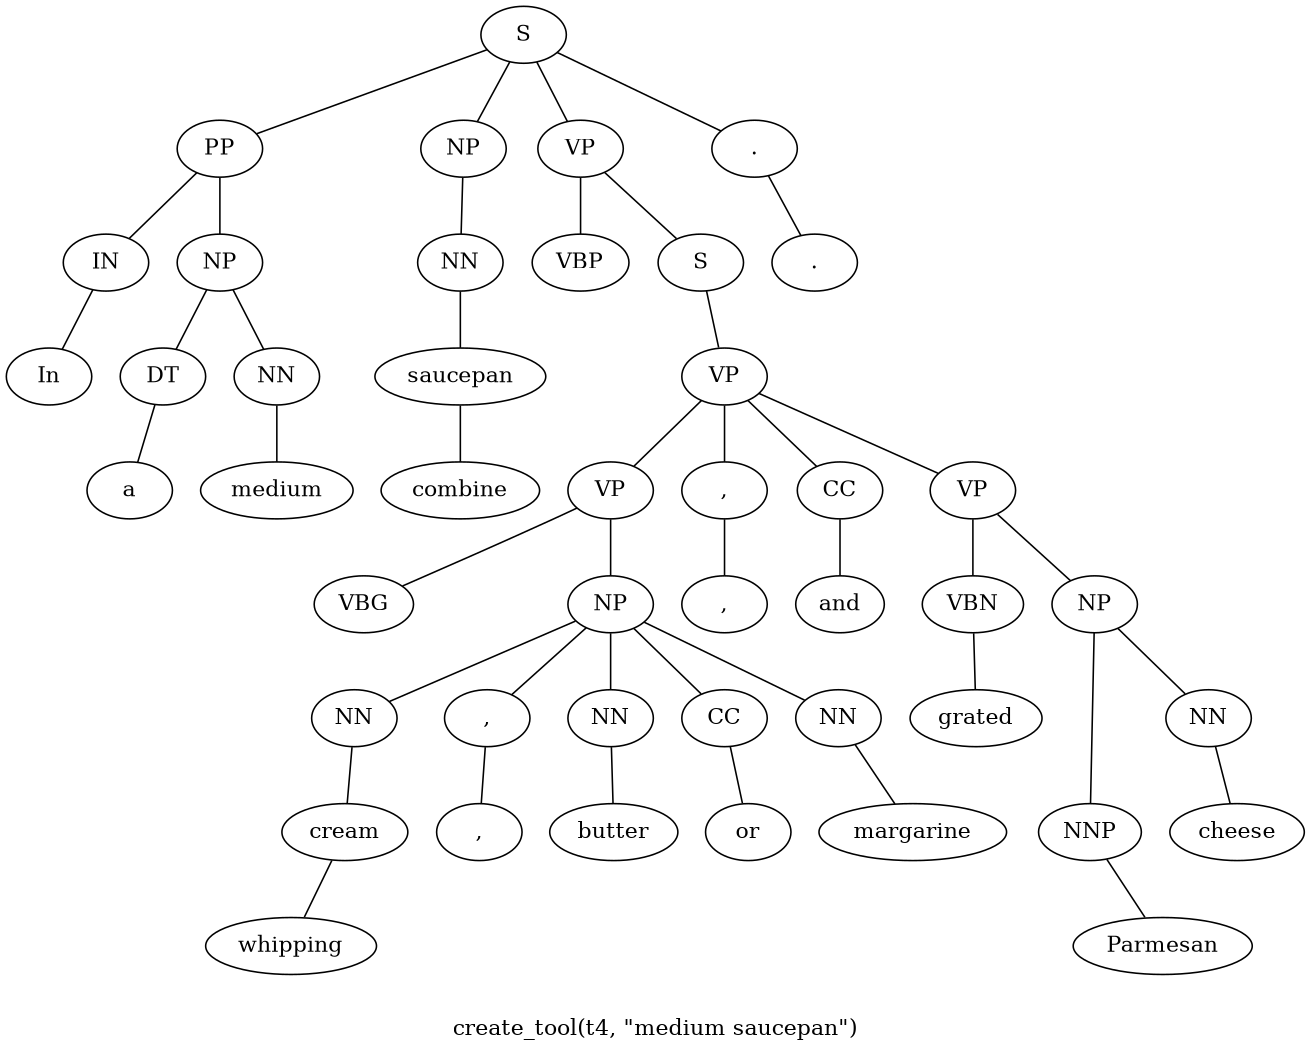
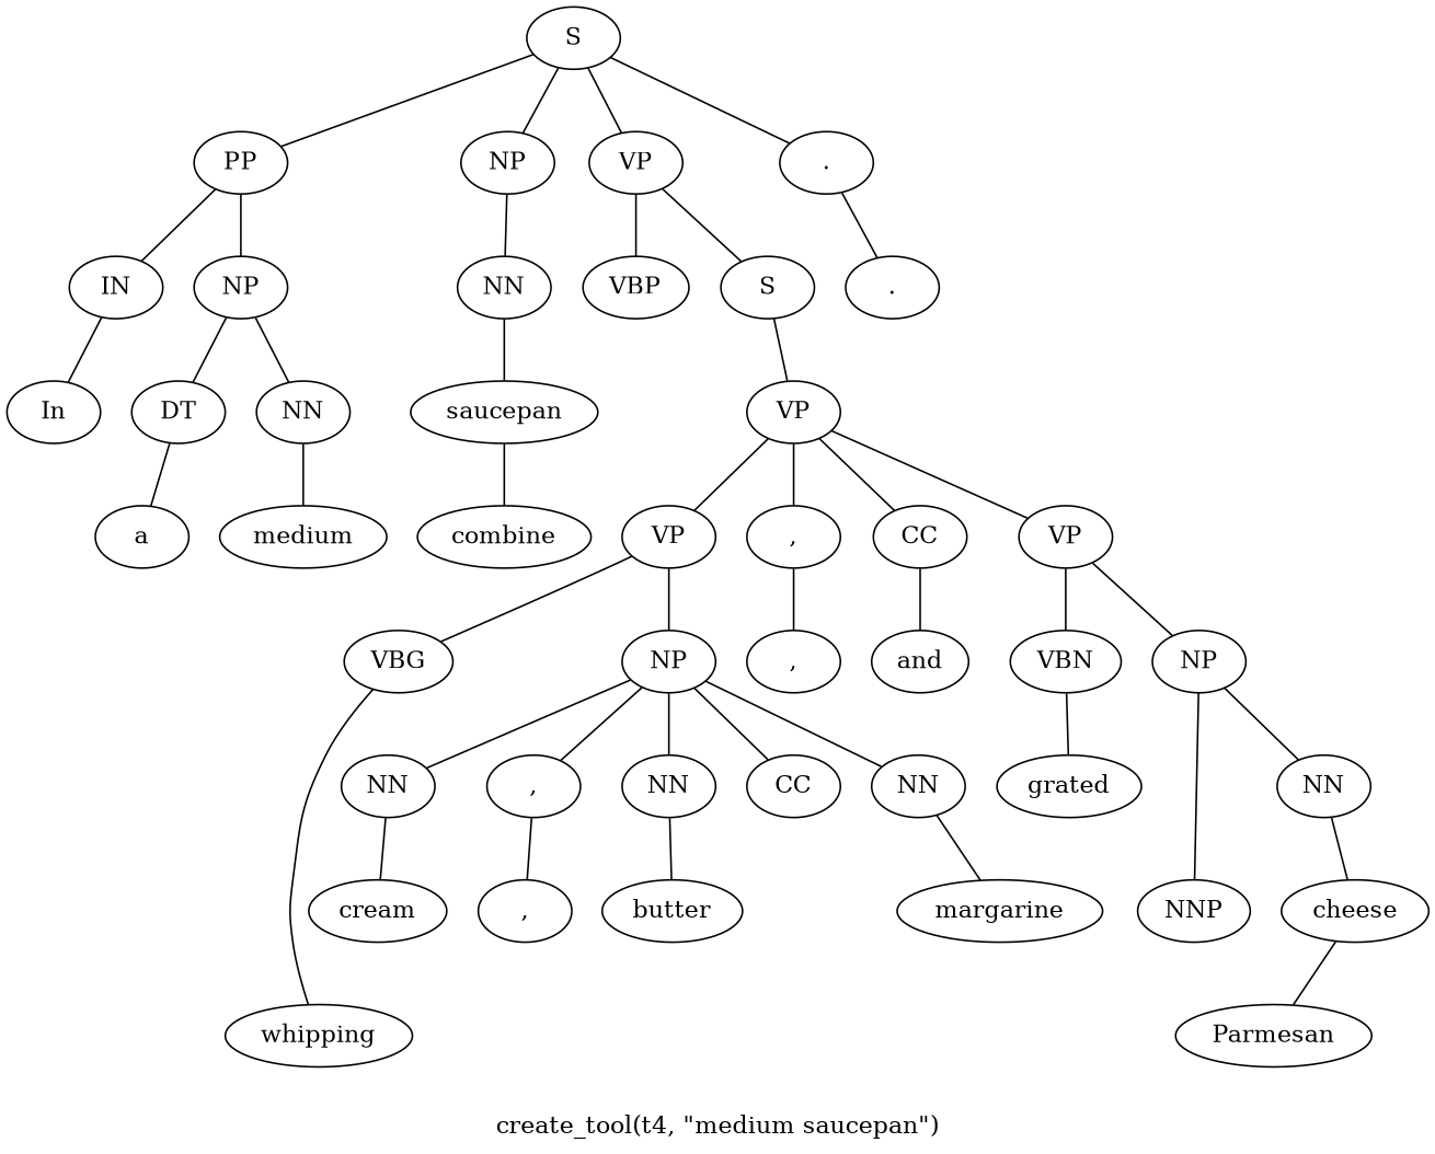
  graph {
    label="create_tool(t4, \"medium saucepan\")"
    n1 [label=S]
    n2 [label=PP]
    n3 [label=NP]
    n4 [label=VP]
    n5 [label="."]
    n6 [label=IN]
    n7 [label=NP]
    n8 [label=NN]
    n9 [label=VBP]
    n10 [label=S]
    n11 [label="."]
    n12 [label=In]
    n13 [label=DT]
    n14 [label=NN]
    n15 [label=a]
    n16 [label=medium]
    n17 [label=saucepan]
    n18 [label=combine]
    n19 [label=VP]
    n20 [label=VP]
    n21 [label=","]
    n22 [label=CC]
    n23 [label=VP]
    n24 [label=VBG]
    n25 [label=NP]
    n26 [label=","]
    n27 [label=and]
    n28 [label=VBN]
    n29 [label=NP]
    n30 [label=whipping]
    n31 [label=NN]
    n32 [label=","]
    n33 [label=NN]
    n34 [label=CC]
    n35 [label=NN]
    n36 [label=cream]
    n37 [label=","]
    n38 [label=butter]
-   n39 [label=or]
    n40 [label=margarine]
    n41 [label=grated]
    n42 [label=NNP]
    n43 [label=NN]
    n44 [label=Parmesan]
    n45 [label=cheese]
    n1 -- n2
    n1 -- n3
    n1 -- n4
    n1 -- n5
    n2 -- n6
    n2 -- n7
    n3 -- n8
    n4 -- n9
    n4 -- n10
    n5 -- n11
    n6 -- n12
    n7 -- n13
    n7 -- n14
    n8 -- n17
    n10 -- n19
    n13 -- n15
    n14 -- n16
    n17 -- n18
    n19 -- n20
    n19 -- n21
    n19 -- n22
    n19 -- n23
    n20 -- n24
    n20 -- n25
    n21 -- n26
    n22 -- n27
    n23 -- n28
    n23 -- n29
-   n36 -- n30
+   n24 -- n30
    n25 -- n31
    n25 -- n32
    n25 -- n33
    n25 -- n34
    n25 -- n35
    n28 -- n41
    n29 -- n42
    n29 -- n43
    n31 -- n36
    n32 -- n37
    n33 -- n38
-   n34 -- n39
    n35 -- n40
-   n42 -- n44
+   n45 -- n44
    n43 -- n45
  }
